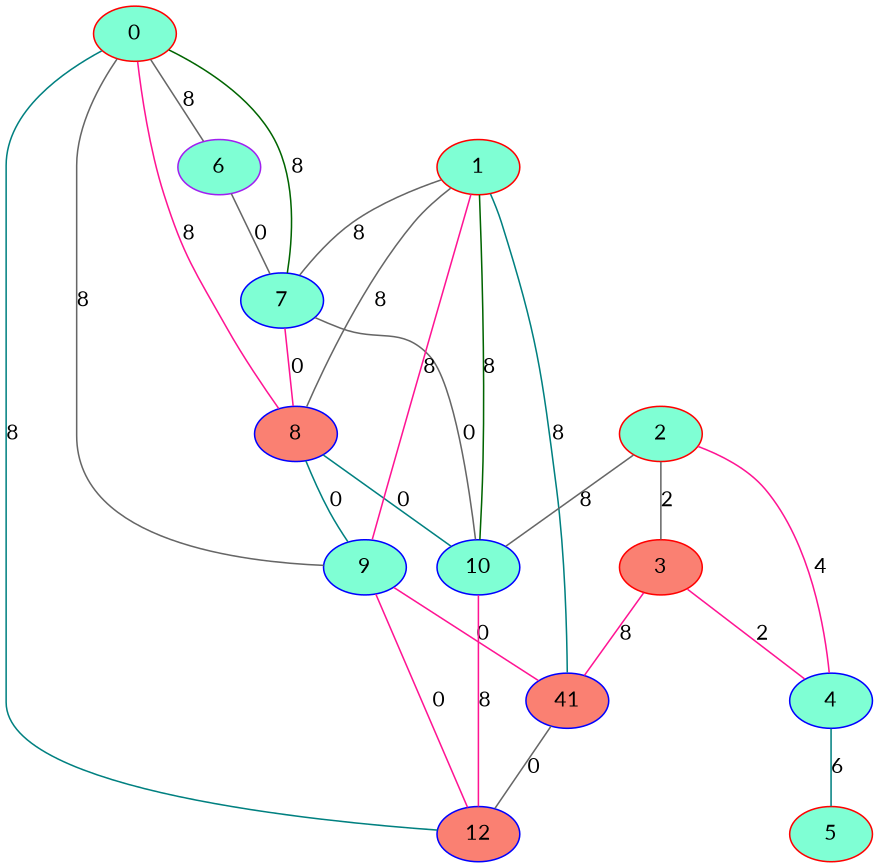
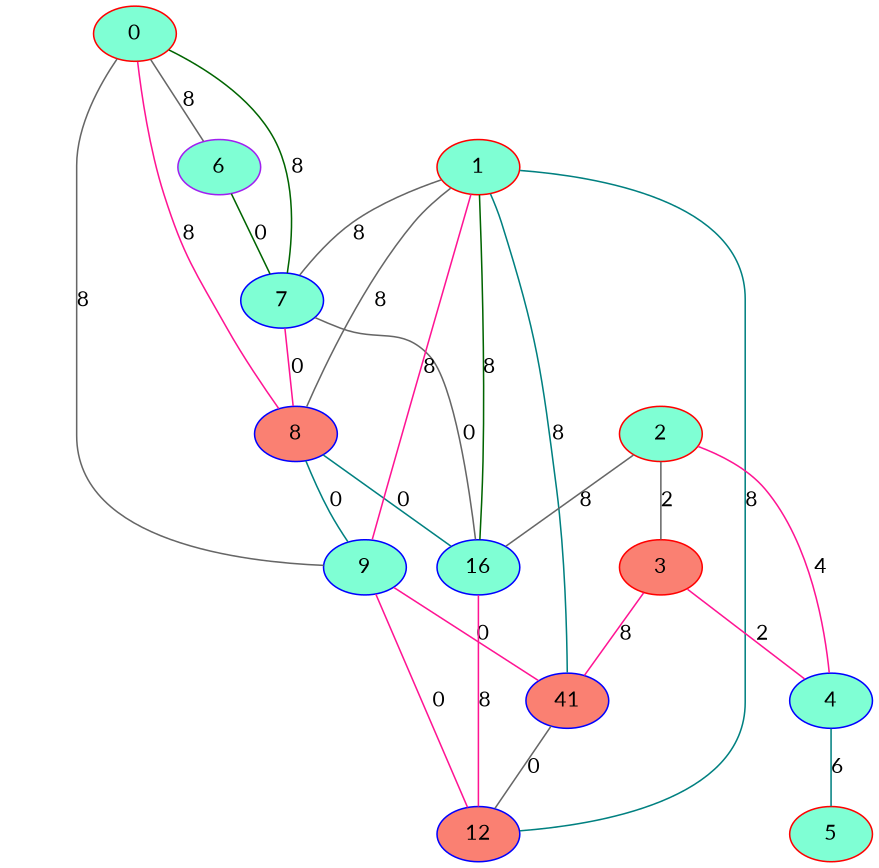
  graph {
    fontname=Lato
    node [color=blue fillcolor=aquamarine fontname=Lato style=filled weight=1]
    edge [color=deeppink fontname=Lato]
    6 [color=purple weight=4]
    0 [color=red]
    7 [weight=3]
    8 [fillcolor=salmon weight=3]
    9 [weight=3]
-   10 [weight=3]
+   10 [weight=3 label=16]
    n7 [fillcolor=salmon label=41 weight=3]
    12 [fillcolor=salmon weight=3]
    1 [color=red]
    2 [color=red]
    3 [color=red fillcolor=salmon]
    4
    5 [color=red]
-   6 -- 7 [color=gray40 label=0]
+   6 -- 7 [color=darkgreen label=0]
    0 -- 6 [color=gray40 label=8]
    0 -- 7 [color=darkgreen label=8]
    0 -- 8 [label=8]
    0 -- 9 [color=gray40 label=8]
    7 -- 8 [label=0]
    7 -- 10 [color=gray40 label=0]
    8 -- 9 [color=teal label=0]
    8 -- 10 [color=teal label=0]
    9 -- n7 [label=0]
    9 -- 12 [label=0]
    10 -- 12 [label=8]
    n7 -- 12 [color=gray40 label=0]
    1 -- 7 [color=gray40 label=8]
    1 -- 8 [color=gray40 label=8]
    1 -- 9 [label=8]
    1 -- 10 [color=darkgreen label=8]
    1 -- n7 [color=teal label=8]
-   0 -- 12 [color=teal label=8]
+   1 -- 12 [color=teal label=8]
    2 -- 10 [color=gray40 label=8]
    2 -- 3 [color=gray40 label=2]
    2 -- 4 [label=4]
    3 -- n7 [label=8]
    3 -- 4 [label=2]
    4 -- 5 [color=teal label=6]
  }
